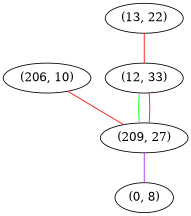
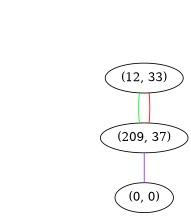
  graph {
    edge [color=red weight=1]
    n1 [label="(12, 33)"]
-   "(13, 22)"
-   "(209, 37)" [label="(209, 27)"]
-   "(0, 0)" [label="(0, 8)"]
-   "(206, 10)"
+   "(209, 37)"
+   "(0, 0)"
    n1 -- "(209, 37)" [color=green weight=2]
    n1 -- "(209, 37)"
-   "(13, 22)" -- n1
    "(209, 37)" -- "(0, 0)" [color=purple weight=4]
-   "(206, 10)" -- "(209, 37)"
  }
